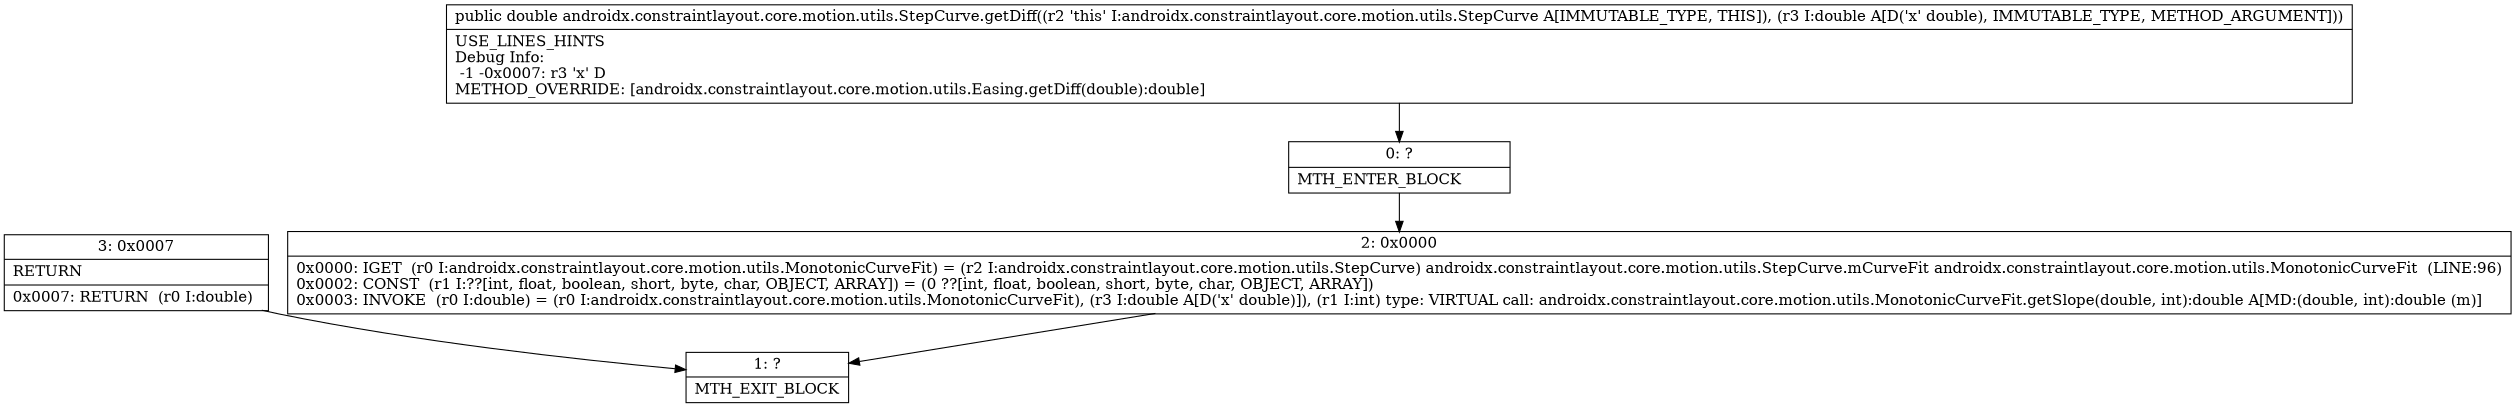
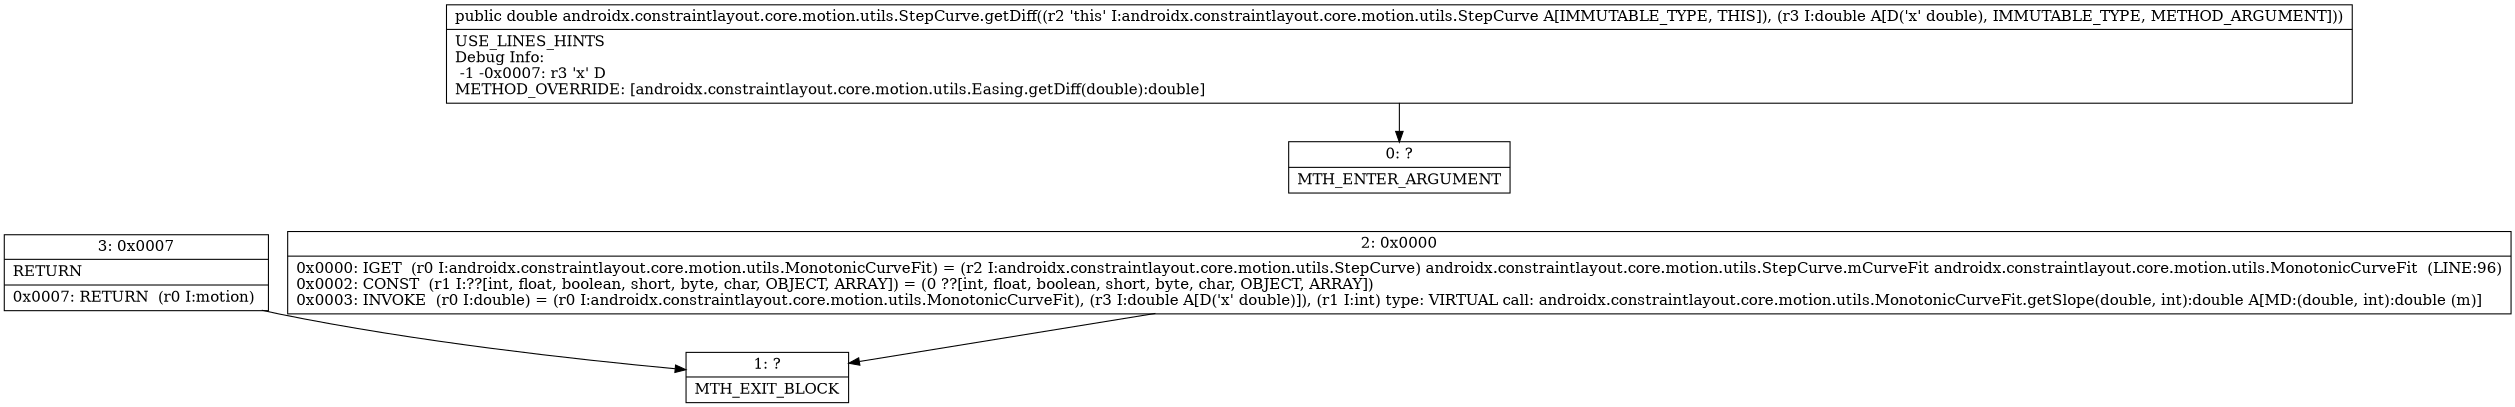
  digraph {
    node [shape=record]
-   n1 [label="{0\:\ ?|MTH_ENTER_BLOCK\l}"]
+   n1 [label="{0\:\ ?|MTH_ENTER_ARGUMENT\l}"]
    n2 [label="{2\:\ 0x0000|0x0000: IGET  (r0 I:androidx.constraintlayout.core.motion.utils.MonotonicCurveFit) = (r2 I:androidx.constraintlayout.core.motion.utils.StepCurve) androidx.constraintlayout.core.motion.utils.StepCurve.mCurveFit androidx.constraintlayout.core.motion.utils.MonotonicCurveFit  (LINE:96)\l0x0002: CONST  (r1 I:??[int, float, boolean, short, byte, char, OBJECT, ARRAY]) = (0 ??[int, float, boolean, short, byte, char, OBJECT, ARRAY]) \l0x0003: INVOKE  (r0 I:double) = (r0 I:androidx.constraintlayout.core.motion.utils.MonotonicCurveFit), (r3 I:double A[D('x' double)]), (r1 I:int) type: VIRTUAL call: androidx.constraintlayout.core.motion.utils.MonotonicCurveFit.getSlope(double, int):double A[MD:(double, int):double (m)]\l}"]
    n3 [label="{1\:\ ?|MTH_EXIT_BLOCK\l}"]
-   n4 [label="{3\:\ 0x0007|RETURN\l|0x0007: RETURN  (r0 I:double) \l}"]
+   n4 [label="{3\:\ 0x0007|RETURN\l|0x0007: RETURN  (r0 I:motion) \l}"]
    n5 [label="{public double androidx.constraintlayout.core.motion.utils.StepCurve.getDiff((r2 'this' I:androidx.constraintlayout.core.motion.utils.StepCurve A[IMMUTABLE_TYPE, THIS]), (r3 I:double A[D('x' double), IMMUTABLE_TYPE, METHOD_ARGUMENT]))  | USE_LINES_HINTS\lDebug Info:\l  \-1 \-0x0007: r3 'x' D\lMETHOD_OVERRIDE: [androidx.constraintlayout.core.motion.utils.Easing.getDiff(double):double]\l}"]
-   n1 -> n2
    n2 -> n3
    n4 -> n3
    n5 -> n1
  }
